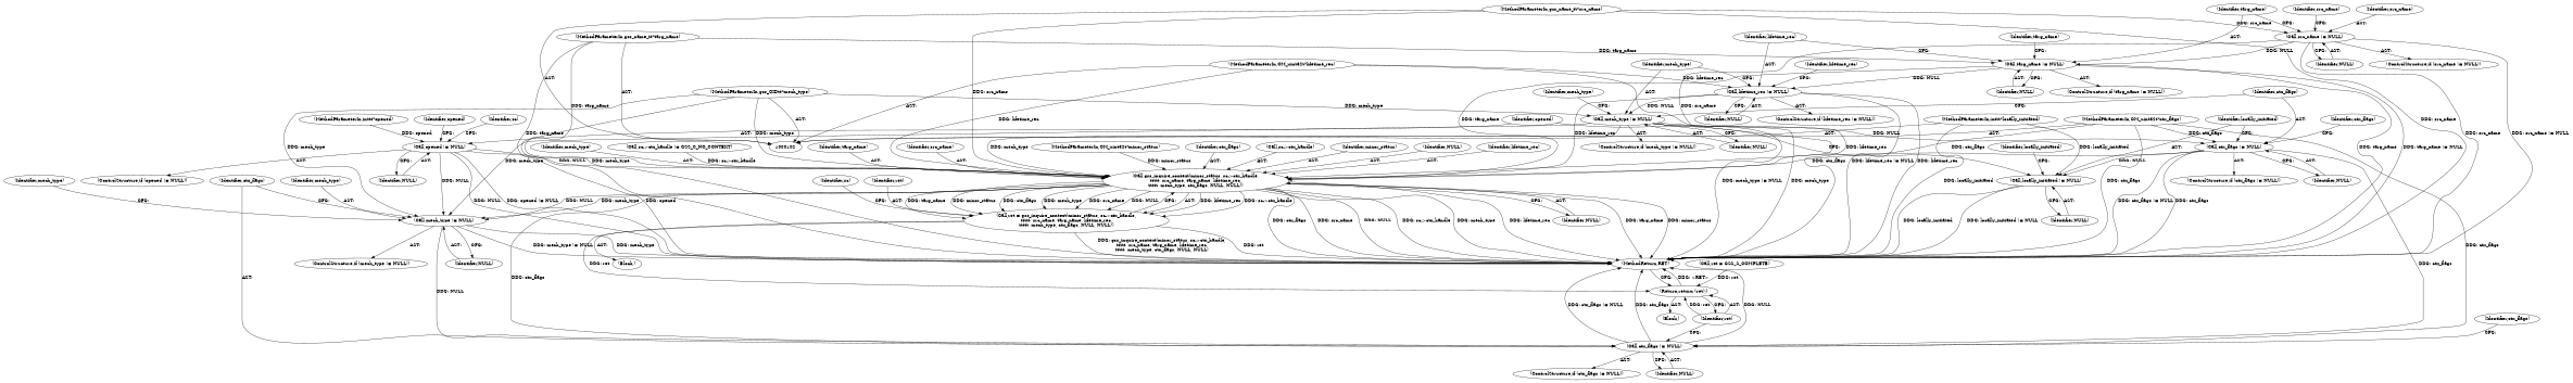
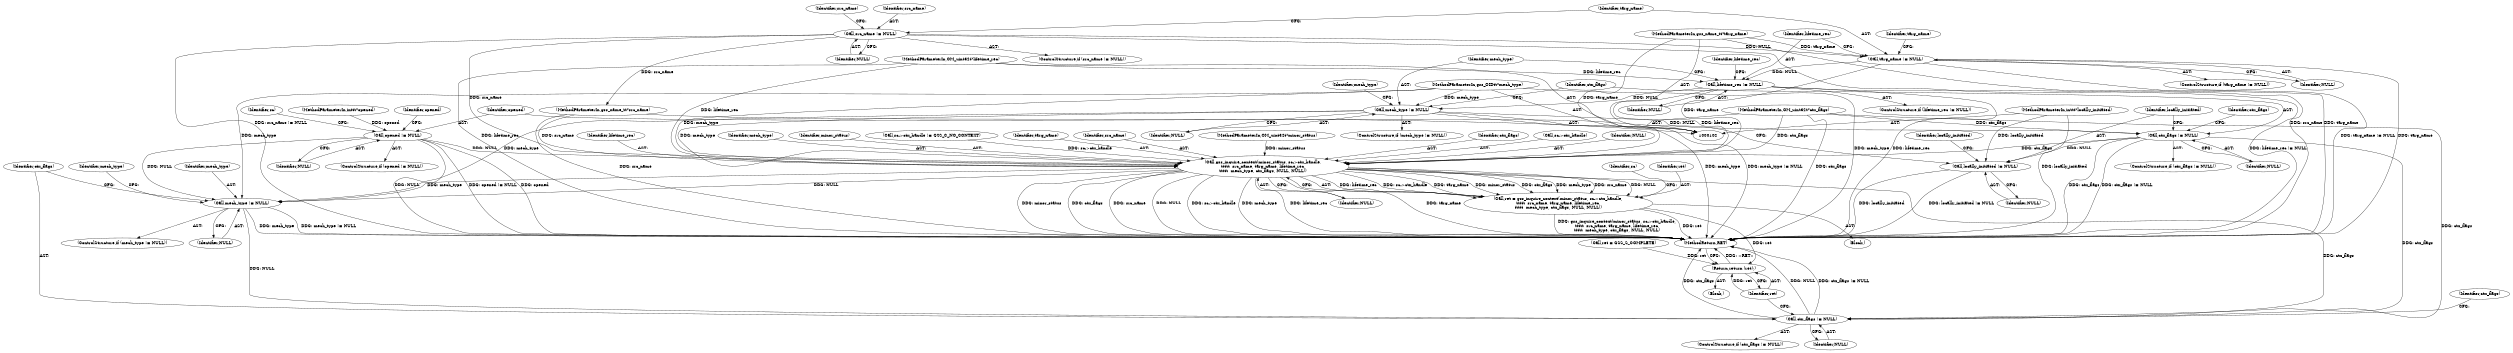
  digraph {
    n1 [label="(Call,locally_initiated != NULL)"]
    n2 [label="(MethodReturn,RET)"]
    n3 [label="(Identifier,NULL)"]
    n4 [label="(Call,opened != NULL)"]
    n5 [label="(Call,gss_inquire_context(minor_status, sc->ctx_handle,\n\t\t\t\t\t  src_name, targ_name, lifetime_rec,\n\t\t\t\t\t  mech_type, ctx_flags, NULL, NULL))"]
    n6 [label="(Call,mech_type != NULL)"]
    n7 [label="(ControlStructure,if (opened != NULL))"]
    n8 [label="(Identifier,NULL)"]
    n9 [label="(Return,return (ret);)"]
    n10 [label="(MethodParameterIn,int\t\t*locally_initiated)"]
    1000102
    n12 [label="(Call,ctx_flags != NULL)"]
    n13 [label="(Call,ctx_flags != NULL)"]
    n14 [label="(Identifier,NULL)"]
    n15 [label="(ControlStructure,if (ctx_flags != NULL))"]
    n16 [label="(Call,ret = gss_inquire_context(minor_status, sc->ctx_handle,\n\t\t\t\t\t  src_name, targ_name, lifetime_rec,\n\t\t\t\t\t  mech_type, ctx_flags, NULL, NULL))"]
    n17 [label="(Identifier,NULL)"]
    n18 [label="(ControlStructure,if (ctx_flags != NULL))"]
    n19 [label="(Identifier,NULL)"]
    n20 [label="(MethodParameterIn,OM_uint32\t*ctx_flags)"]
    n21 [label="(Call,mech_type != NULL)"]
    n22 [label="(Identifier,NULL)"]
    n23 [label="(ControlStructure,if (mech_type != NULL))"]
    n24 [label="(ControlStructure,if (mech_type != NULL))"]
    n25 [label="(Identifier,NULL)"]
    n26 [label="(MethodParameterIn,gss_OID\t\t*mech_type)"]
    n27 [label="(Call,lifetime_rec != NULL)"]
    n28 [label="(ControlStructure,if (lifetime_rec != NULL))"]
    n29 [label="(Identifier,NULL)"]
    n30 [label="(MethodParameterIn,OM_uint32\t*lifetime_rec)"]
    n31 [label="(Call,targ_name != NULL)"]
    n32 [label="(ControlStructure,if (targ_name != NULL))"]
    n33 [label="(Identifier,NULL)"]
    n34 [label="(MethodParameterIn,gss_name_t\t*targ_name)"]
    n35 [label="(Call,src_name != NULL)"]
    n36 [label="(Identifier,NULL)"]
    n37 [label="(ControlStructure,if (src_name != NULL))"]
    n38 [label="(MethodParameterIn,gss_name_t\t*src_name)"]
    n39 [label="(Block,)"]
    n40 [label="(Block,)"]
    n41 [label="(Identifier,ret)"]
    n42 [label="(Identifier,NULL)"]
    n43 [label="(Identifier,targ_name)"]
    n44 [label="(Identifier,locally_initiated)"]
    n45 [label="(Identifier,mech_type)"]
    n46 [label="(Identifier,lifetime_rec)"]
    n47 [label="(Identifier,locally_initiated)"]
    n48 [label="(Identifier,mech_type)"]
    n49 [label="(Identifier,lifetime_rec)"]
    n50 [label="(Identifier,mech_type)"]
    n51 [label="(Identifier,ret)"]
    n52 [label="(Identifier,src_name)"]
    n53 [label="(Identifier,ctx_flags)"]
    n54 [label="(Identifier,ctx_flags)"]
    n55 [label="(Identifier,opened)"]
    n56 [label="(Identifier,minor_status)"]
    n57 [label="(Identifier,mech_type)"]
    n58 [label="(Identifier,src_name)"]
    n59 [label="(Call,ret = GSS_S_COMPLETE)"]
    n60 [label="(Identifier,ctx_flags)"]
    n61 [label="(Identifier,opened)"]
    n62 [label="(Identifier,ctx_flags)"]
    n63 [label="(Call,sc->ctx_handle != GSS_C_NO_CONTEXT)"]
    n64 [label="(Identifier,sc)"]
    n65 [label="(Identifier,mech_type)"]
    n66 [label="(Identifier,targ_name)"]
    n67 [label="(Identifier,targ_name)"]
    n68 [label="(Identifier,src_name)"]
    n69 [label="(MethodParameterIn,int\t\t*opened)"]
    n70 [label="(Identifier,sc)"]
    n71 [label="(Identifier,lifetime_rec)"]
    n72 [label="(MethodParameterIn,OM_uint32\t*minor_status)"]
    n73 [label="(Identifier,ctx_flags)"]
    n74 [label="(Call,sc->ctx_handle)"]
    n1 -> n2 [label="DDG: locally_initiated != NULL"]
    n1 -> n2 [label="DDG: locally_initiated"]
    n1 -> n3 [label="CFG: "]
    n2 -> n9 [label="CFG: "]
    n3 -> n1 [label="AST: "]
    n4 -> n2 [label="DDG: NULL"]
    n4 -> n2 [label="DDG: opened != NULL"]
    n4 -> n2 [label="DDG: opened"]
    n4 -> n5 [label="DDG: NULL"]
    n4 -> n6 [label="DDG: NULL"]
    n4 -> n7 [label="AST: "]
    n4 -> n8 [label="CFG: "]
    n5 -> n2 [label="DDG: lifetime_rec"]
    n5 -> n2 [label="DDG: targ_name"]
    n5 -> n2 [label="DDG: minor_status"]
    n5 -> n2 [label="DDG: ctx_flags"]
    n5 -> n2 [label="DDG: src_name"]
    n5 -> n2 [label="DDG: NULL"]
    n5 -> n2 [label="DDG: sc->ctx_handle"]
    n5 -> n2 [label="DDG: mech_type"]
    n5 -> n6 [label="DDG: mech_type"]
    n5 -> n6 [label="DDG: NULL"]
    n5 -> n13 [label="DDG: ctx_flags"]
    n5 -> n16 [label="AST: "]
    n5 -> n16 [label="DDG: lifetime_rec"]
    n5 -> n16 [label="DDG: sc->ctx_handle"]
    n5 -> n16 [label="DDG: targ_name"]
    n5 -> n16 [label="DDG: minor_status"]
    n5 -> n16 [label="DDG: ctx_flags"]
    n5 -> n16 [label="DDG: mech_type"]
    n5 -> n16 [label="DDG: src_name"]
    n5 -> n16 [label="DDG: NULL"]
    n5 -> n17 [label="CFG: "]
    n6 -> n2 [label="DDG: mech_type"]
    n6 -> n2 [label="DDG: mech_type != NULL"]
    n6 -> n13 [label="DDG: NULL"]
    n6 -> n24 [label="AST: "]
    n6 -> n25 [label="CFG: "]
    n8 -> n4 [label="AST: "]
    n9 -> n2 [label="DDG: <RET>"]
    n9 -> n40 [label="AST: "]
    n9 -> n41 [label="CFG: "]
    n10 -> n1 [label="DDG: locally_initiated"]
    n10 -> n2 [label="DDG: locally_initiated"]
    n10 -> 1000102 [label="AST: "]
    n12 -> n1 [label="DDG: NULL"]
    n12 -> n2 [label="DDG: ctx_flags"]
    n12 -> n2 [label="DDG: ctx_flags != NULL"]
    n12 -> n5 [label="DDG: ctx_flags"]
    n12 -> n13 [label="DDG: ctx_flags"]
    n12 -> n14 [label="CFG: "]
    n12 -> n15 [label="AST: "]
    n13 -> n2 [label="DDG: NULL"]
    n13 -> n2 [label="DDG: ctx_flags != NULL"]
    n13 -> n2 [label="DDG: ctx_flags"]
    n13 -> n18 [label="AST: "]
    n13 -> n19 [label="CFG: "]
    n14 -> n12 [label="AST: "]
    n16 -> n2 [label="DDG: gss_inquire_context(minor_status, sc->ctx_handle,\n\t\t\t\t\t  src_name, targ_name, lifetime_rec,\n\t\t\t\t\t  mech_type, ctx_flags, NULL, NULL)"]
    n16 -> n2 [label="DDG: ret"]
    n16 -> n5 [label="CFG: "]
    n16 -> n9 [label="DDG: ret"]
    n16 -> n39 [label="AST: "]
    n17 -> n5 [label="AST: "]
    n19 -> n13 [label="AST: "]
    n20 -> n2 [label="DDG: ctx_flags"]
    n20 -> n5 [label="DDG: ctx_flags"]
    n20 -> 1000102 [label="AST: "]
    n20 -> n12 [label="DDG: ctx_flags"]
    n20 -> n13 [label="DDG: ctx_flags"]
    n21 -> n2 [label="DDG: mech_type"]
    n21 -> n2 [label="DDG: mech_type != NULL"]
    n21 -> n5 [label="DDG: mech_type"]
    n21 -> n6 [label="DDG: mech_type"]
    n21 -> n12 [label="DDG: NULL"]
    n21 -> n22 [label="CFG: "]
    n21 -> n23 [label="AST: "]
    n22 -> n21 [label="AST: "]
    n25 -> n6 [label="AST: "]
    n26 -> n2 [label="DDG: mech_type"]
    n26 -> n5 [label="DDG: mech_type"]
    n26 -> n6 [label="DDG: mech_type"]
    n26 -> 1000102 [label="AST: "]
    n26 -> n21 [label="DDG: mech_type"]
    n27 -> n2 [label="DDG: lifetime_rec"]
    n27 -> n2 [label="DDG: lifetime_rec != NULL"]
    n27 -> n5 [label="DDG: lifetime_rec"]
    n27 -> n21 [label="DDG: NULL"]
    n27 -> n28 [label="AST: "]
    n27 -> n29 [label="CFG: "]
    n29 -> n27 [label="AST: "]
    n30 -> n2 [label="DDG: lifetime_rec"]
    n30 -> n5 [label="DDG: lifetime_rec"]
    n30 -> 1000102 [label="AST: "]
    n30 -> n27 [label="DDG: lifetime_rec"]
    n31 -> n2 [label="DDG: targ_name"]
    n31 -> n2 [label="DDG: targ_name != NULL"]
    n31 -> n5 [label="DDG: targ_name"]
    n31 -> n27 [label="DDG: NULL"]
    n31 -> n32 [label="AST: "]
    n31 -> n33 [label="CFG: "]
    n33 -> n31 [label="AST: "]
    n34 -> n2 [label="DDG: targ_name"]
    n34 -> n5 [label="DDG: targ_name"]
    n34 -> 1000102 [label="AST: "]
    n34 -> n31 [label="DDG: targ_name"]
    n35 -> n2 [label="DDG: src_name"]
    n35 -> n2 [label="DDG: src_name != NULL"]
    n35 -> n5 [label="DDG: src_name"]
    n35 -> n31 [label="DDG: NULL"]
    n35 -> n36 [label="CFG: "]
    n35 -> n37 [label="AST: "]
    n36 -> n35 [label="AST: "]
    n38 -> n2 [label="DDG: src_name"]
    n38 -> n5 [label="DDG: src_name"]
    n38 -> 1000102 [label="AST: "]
-   n38 -> n35 [label="DDG: src_name"]
+   n35 -> n38 [label="DDG: src_name"]
    n41 -> n9 [label="AST: "]
    n41 -> n9 [label="DDG: ret"]
    n41 -> n13 [label="CFG: "]
    n42 -> n5 [label="AST: "]
    n43 -> n31 [label="CFG: "]
    n44 -> n1 [label="CFG: "]
    n45 -> n21 [label="AST: "]
    n45 -> n27 [label="CFG: "]
    n46 -> n27 [label="AST: "]
    n46 -> n31 [label="CFG: "]
    n47 -> n1 [label="AST: "]
    n47 -> n12 [label="CFG: "]
    n48 -> n21 [label="CFG: "]
    n49 -> n5 [label="AST: "]
    n50 -> n5 [label="AST: "]
    n51 -> n16 [label="AST: "]
    n52 -> n35 [label="CFG: "]
    n53 -> n6 [label="CFG: "]
    n53 -> n13 [label="AST: "]
    n54 -> n13 [label="CFG: "]
    n55 -> n1 [label="CFG: "]
    n55 -> n4 [label="AST: "]
    n56 -> n5 [label="AST: "]
    n57 -> n6 [label="CFG: "]
    n58 -> n35 [label="AST: "]
    n59 -> n9 [label="DDG: ret"]
    n60 -> n12 [label="AST: "]
    n60 -> n21 [label="CFG: "]
    n61 -> n4 [label="CFG: "]
    n62 -> n12 [label="CFG: "]
    n63 -> n5 [label="DDG: sc->ctx_handle"]
    n64 -> n4 [label="CFG: "]
    n65 -> n6 [label="AST: "]
    n66 -> n5 [label="AST: "]
    n67 -> n31 [label="AST: "]
    n67 -> n35 [label="CFG: "]
    n68 -> n5 [label="AST: "]
    n69 -> n4 [label="DDG: opened"]
    n70 -> n16 [label="CFG: "]
    n71 -> n27 [label="CFG: "]
    n72 -> n5 [label="DDG: minor_status"]
    n73 -> n5 [label="AST: "]
    n74 -> n5 [label="AST: "]
  }
